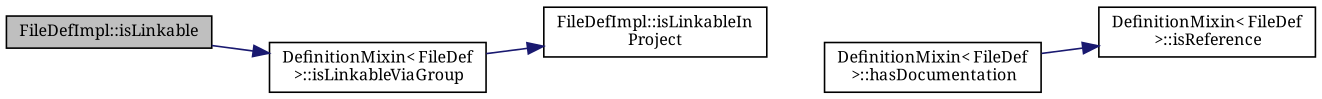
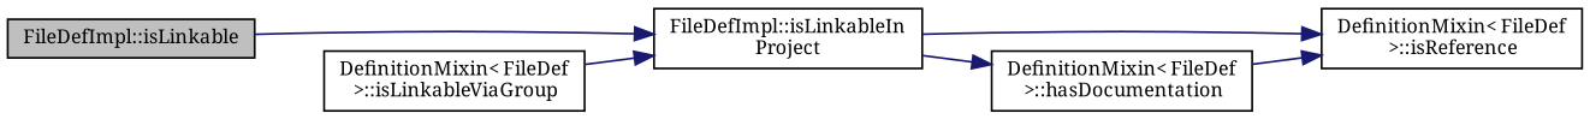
  digraph {
    fontname="Noto Serif"
    rankdir=LR
    node [color=black fillcolor=white fontname="Noto Serif" fontsize=10 shape=record style=filled]
    edge [color=midnightblue fontname="Noto Serif" fontsize=10 labelfontname=Helvetica labelfontsize=10 style=solid]
    n1 [fillcolor=grey75 fontcolor=black height=0.2 label="FileDefImpl::isLinkable" width=0.4]
    n2 [height=0.2 label="FileDefImpl::isLinkableIn\lProject" width=0.4]
    n3 [height=0.2 label="DefinitionMixin\< FileDef\l \>::isReference" width=0.4]
    n4 [height=0.2 label="DefinitionMixin\< FileDef\l \>::hasDocumentation" width=0.4]
    n5 [height=0.2 label="DefinitionMixin\< FileDef\l \>::isLinkableViaGroup" width=0.4]
-   n1 -> n5
+   n1 -> n2
+   n2 -> n3
+   n2 -> n4
    n4 -> n3
    n5 -> n2
  }
